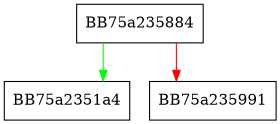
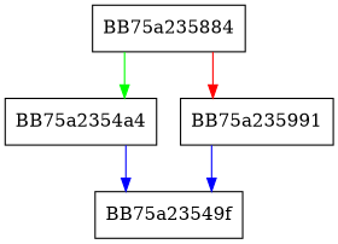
  digraph {
    splines=ortho
    node [shape=box]
    edge [color=blue]
    n1 [label=BB75a235884]
-   BB75a2354a4 [label=BB75a2351a4]
+   BB75a2354a4
    n3 [label=BB75a235991]
+   BB75a23549f
    n1 -> BB75a2354a4 [color=green]
    n1 -> n3 [color=red]
+   BB75a2354a4 -> BB75a23549f
+   n3 -> BB75a23549f
  }
